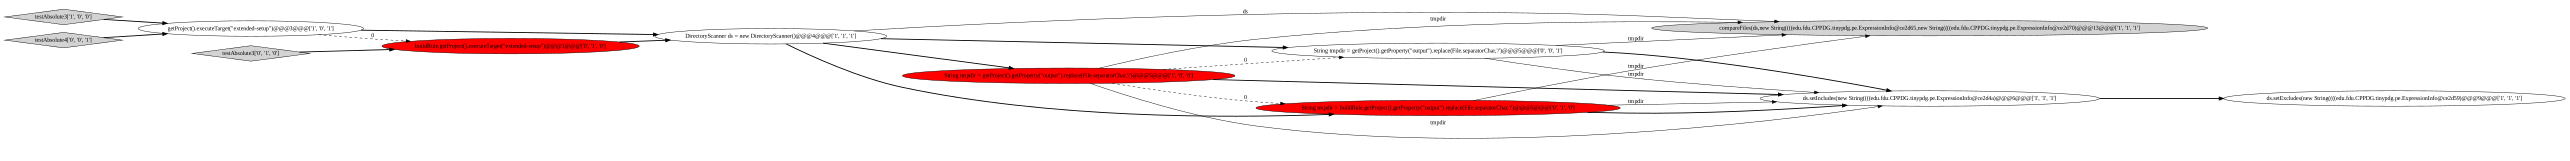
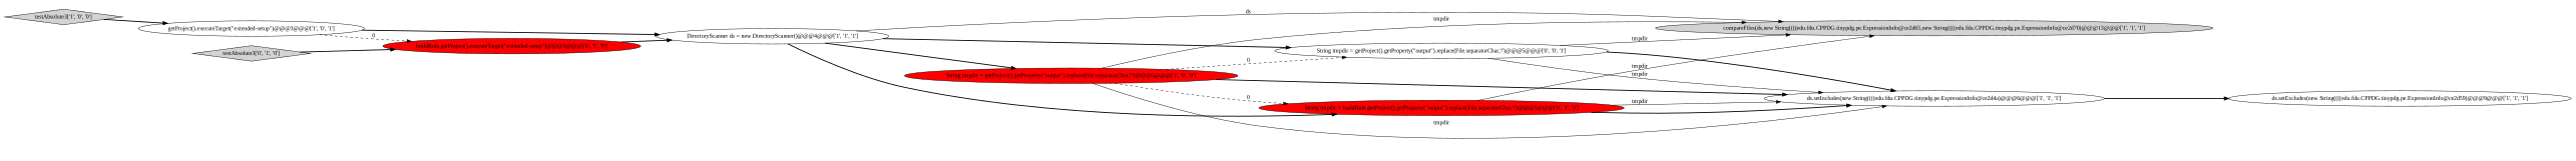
  digraph {
    fontname="Liberation Serif"
    rankdir=LR
    node [fillcolor=white fontname="Liberation Serif" shape=ellipse style=filled]
    edge [fontname="Liberation Serif" style=bold]
    n1 [label="String tmpdir = getProject().getProperty(\"output\").replace(File.separatorChar,'/')@@@5@@@['0', '0', '1']"]
    n2 [fillcolor=lightgray label="compareFiles(ds,new String((((edu.fdu.CPPDG.tinypdg.pe.ExpressionInfo@ce2d65,new String((((edu.fdu.CPPDG.tinypdg.pe.ExpressionInfo@ce2d70)@@@13@@@['1', '1', '1']"]
    n3 [label="ds.setIncludes(new String((((edu.fdu.CPPDG.tinypdg.pe.ExpressionInfo@ce2d4a)@@@6@@@['1', '1', '1']"]
    n4 [label="ds.setExcludes(new String((((edu.fdu.CPPDG.tinypdg.pe.ExpressionInfo@ce2d59)@@@9@@@['1', '1', '1']"]
    n5 [fillcolor=red label="String tmpdir = getProject().getProperty(\"output\").replace(File.separatorChar,'/')@@@5@@@['1', '0', '0']"]
    n6 [fillcolor=red label="String tmpdir = buildRule.getProject().getProperty(\"output\").replace(File.separatorChar,'/')@@@5@@@['0', '1', '0']"]
    n7 [fillcolor=lightgray label="testAbsolute3['1', '0', '0']" shape=diamond]
    n8 [label="getProject().executeTarget(\"extended-setup\")@@@3@@@['1', '0', '1']"]
    n9 [fillcolor=red label="buildRule.getProject().executeTarget(\"extended-setup\")@@@3@@@['0', '1', '0']"]
    n10 [label="DirectoryScanner ds = new DirectoryScanner()@@@4@@@['1', '1', '1']"]
    n11 [fillcolor=lightgray label="testAbsolute3['0', '1', '0']" shape=diamond]
-   n12 [fillcolor=lightgray label="testAbsolute4['0', '0', '1']" shape=diamond]
    n1 -> n2 [label=tmpdir style=solid]
    n1 -> n3
    n1 -> n3 [label=tmpdir style=solid]
    n3 -> n4
    n5 -> n1 [label=0 style=dashed]
    n5 -> n2 [label=tmpdir style=solid]
    n5 -> n3 [label=tmpdir style=solid]
    n5 -> n3
    n5 -> n6 [label=0 style=dashed]
    n6 -> n2 [label=tmpdir style=solid]
    n6 -> n3
    n6 -> n3 [label=tmpdir style=solid]
    n7 -> n8
    n8 -> n9 [label=0 style=dashed]
    n8 -> n10
    n9 -> n10
    n10 -> n1
    n10 -> n2 [label=ds style=solid]
    n10 -> n5
    n10 -> n6
    n11 -> n9
-   n12 -> n8
  }
